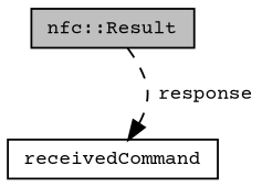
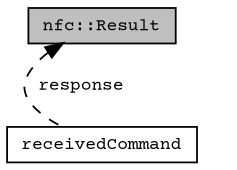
  digraph {
    fontname="Courier Prime"
    node [color=black fontname="Courier Prime" fontsize=10 shape=record style=filled]
    n1 [fillcolor=grey75 fontcolor=black height=0.2 label="nfc::Result" width=0.4]
    n2 [fillcolor=white height=0.2 label=receivedCommand width=0.4]
-   n2 -> n1 [color=black dir=back fontname="Courier Prime" fontsize=10 label=" response" labelfontname=Helvetica labelfontsize=10 style=dashed]
+   n1 -> n2 [color=black dir=back fontname="Courier Prime" fontsize=10 label=" response" labelfontname=Helvetica labelfontsize=10 style=dashed]
  }
